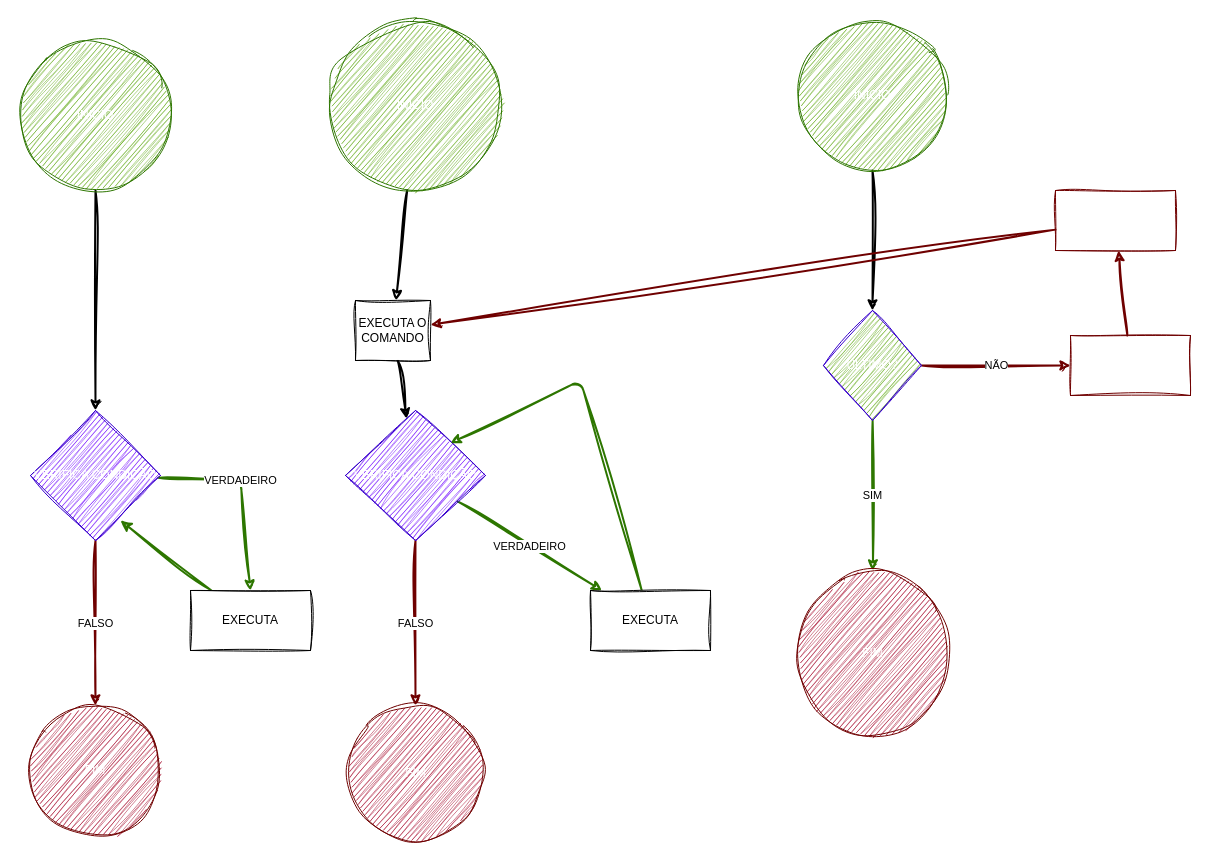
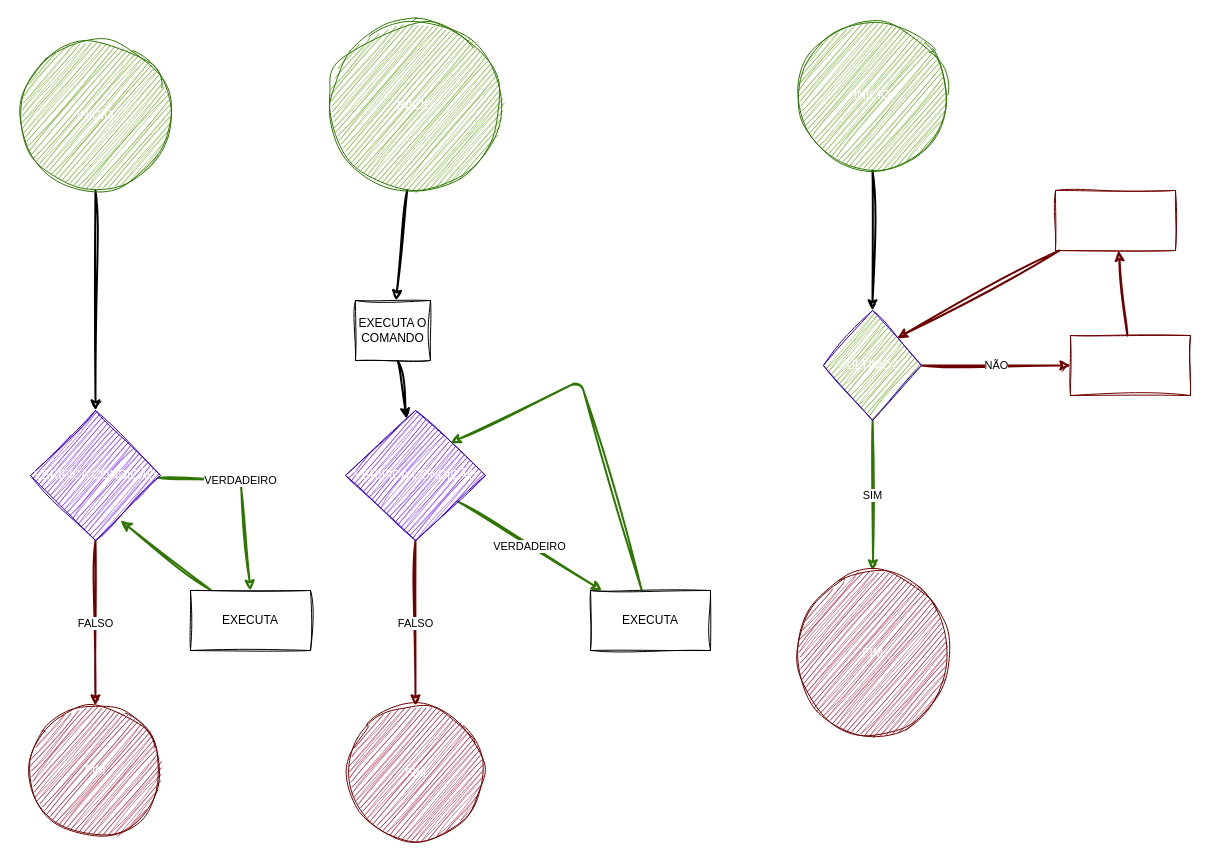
  <mxCell id="0" />
  <mxCell id="1" parent="0" />
  <mxCell id="2" style="edgeStyle=none;html=1;sketch=1;curveFitting=1;jiggle=2;strokeWidth=2;" edge="1" parent="1" source="3" target="6"><mxGeometry relative="1" as="geometry" /></mxCell>
  <mxCell id="3" value="INICIO" style="ellipse;whiteSpace=wrap;html=1;aspect=fixed;fillColor=#60a917;fontColor=#ffffff;strokeColor=#2D7600;sketch=1;curveFitting=1;jiggle=2;" vertex="1" parent="1"><mxGeometry x="20" y="40" width="150" height="150" as="geometry" /></mxCell>
  <mxCell id="4" value="FALSO" style="edgeStyle=none;html=1;exitX=0.5;exitY=1;exitDx=0;exitDy=0;fillColor=#a20025;strokeColor=#6F0000;sketch=1;curveFitting=1;jiggle=2;strokeWidth=2;" edge="1" parent="1" source="6" target="7"><mxGeometry relative="1" as="geometry" /></mxCell>
  <mxCell id="5" value="VERDADEIRO" style="edgeStyle=none;html=1;entryX=0.5;entryY=0;entryDx=0;entryDy=0;fillColor=#60a917;strokeColor=#2D7600;sketch=1;curveFitting=1;jiggle=2;jumpSize=11;strokeWidth=2;" edge="1" parent="1" source="6" target="17"><mxGeometry x="-0.147" relative="1" as="geometry"><Array as="points"><mxPoint x="240" y="480" /></Array><mxPoint as="offset" /></mxGeometry></mxCell>
  <mxCell id="6" value="VERIFICA CONDIÇÃO" style="rhombus;whiteSpace=wrap;html=1;fillColor=#6a00ff;fontColor=#ffffff;strokeColor=#3700CC;sketch=1;curveFitting=1;jiggle=2;" vertex="1" parent="1"><mxGeometry x="30" y="410" width="130" height="130" as="geometry" /></mxCell>
  <mxCell id="7" value="FIM" style="ellipse;whiteSpace=wrap;html=1;aspect=fixed;fillColor=#a20025;fontColor=#ffffff;strokeColor=#6F0000;sketch=1;curveFitting=1;jiggle=2;" vertex="1" parent="1"><mxGeometry x="30" y="705" width="130" height="130" as="geometry" /></mxCell>
  <mxCell id="8" value="" style="edgeStyle=none;html=1;sketch=1;curveFitting=1;jiggle=2;strokeWidth=2;" edge="1" parent="1" source="9" target="11"><mxGeometry relative="1" as="geometry" /></mxCell>
  <mxCell id="9" value="INICIO" style="ellipse;whiteSpace=wrap;html=1;aspect=fixed;fillColor=#60a917;fontColor=#ffffff;strokeColor=#2D7600;sketch=1;curveFitting=1;jiggle=2;" vertex="1" parent="1"><mxGeometry x="330" y="20" width="170" height="170" as="geometry" /></mxCell>
  <mxCell id="10" value="" style="edgeStyle=none;html=1;sketch=1;curveFitting=1;jiggle=2;strokeWidth=2;" edge="1" parent="1" source="11" target="14"><mxGeometry relative="1" as="geometry" /></mxCell>
  <mxCell id="11" value="EXECUTA O COMANDO" style="whiteSpace=wrap;html=1;sketch=1;curveFitting=1;jiggle=2;" vertex="1" parent="1"><mxGeometry x="355" y="300" width="75" height="60" as="geometry" /></mxCell>
  <mxCell id="12" value="FALSO" style="edgeStyle=none;html=1;fillColor=#a20025;strokeColor=#6F0000;sketch=1;curveFitting=1;jiggle=2;strokeWidth=2;" edge="1" parent="1" source="14" target="15"><mxGeometry relative="1" as="geometry" /></mxCell>
  <mxCell id="13" value="VERDADEIRO" style="edgeStyle=none;html=1;fillColor=#60a917;strokeColor=#2D7600;sketch=1;curveFitting=1;jiggle=2;strokeWidth=2;" edge="1" parent="1" source="14" target="19"><mxGeometry relative="1" as="geometry"><mxPoint x="620" y="475" as="targetPoint" /></mxGeometry></mxCell>
  <mxCell id="14" value="VERIFICA CONDIÇÃO" style="rhombus;whiteSpace=wrap;html=1;fillColor=#6a00ff;fontColor=#ffffff;strokeColor=#3700CC;sketch=1;curveFitting=1;jiggle=2;" vertex="1" parent="1"><mxGeometry x="345" y="410" width="140" height="130" as="geometry" /></mxCell>
  <mxCell id="15" value="FIM" style="ellipse;whiteSpace=wrap;html=1;fillColor=#a20025;fontColor=#ffffff;strokeColor=#6F0000;sketch=1;curveFitting=1;jiggle=2;" vertex="1" parent="1"><mxGeometry x="347.5" y="705" width="135" height="135" as="geometry" /></mxCell>
  <mxCell id="16" style="edgeStyle=none;html=1;entryX=0.692;entryY=0.846;entryDx=0;entryDy=0;entryPerimeter=0;fillColor=#60a917;strokeColor=#2D7600;sketch=1;curveFitting=1;jiggle=2;endSize=7;strokeWidth=2;" edge="1" parent="1" source="17" target="6"><mxGeometry relative="1" as="geometry" /></mxCell>
  <mxCell id="17" value="EXECUTA" style="rounded=0;whiteSpace=wrap;html=1;sketch=1;curveFitting=1;jiggle=2;" vertex="1" parent="1"><mxGeometry x="190" y="590" width="120" height="60" as="geometry" /></mxCell>
  <mxCell id="18" style="edgeStyle=none;html=1;entryX=1;entryY=0;entryDx=0;entryDy=0;fillColor=#60a917;strokeColor=#2D7600;sketch=1;curveFitting=1;jiggle=2;strokeWidth=2;" edge="1" parent="1" source="19" target="14"><mxGeometry relative="1" as="geometry"><Array as="points"><mxPoint x="580" y="380" /></Array></mxGeometry></mxCell>
  <mxCell id="19" value="EXECUTA" style="rounded=0;whiteSpace=wrap;html=1;sketch=1;curveFitting=1;jiggle=2;" vertex="1" parent="1"><mxGeometry x="590" y="590" width="120" height="60" as="geometry" /></mxCell>
  <mxCell id="20" value="" style="edgeStyle=none;html=1;entryX=0.5;entryY=0;entryDx=0;entryDy=0;sketch=1;curveFitting=1;jiggle=2;strokeWidth=2;" edge="1" parent="1" source="21" target="24"><mxGeometry relative="1" as="geometry"><mxPoint x="872" y="290" as="targetPoint" /></mxGeometry></mxCell>
  <mxCell id="21" value="INICIO" style="ellipse;whiteSpace=wrap;html=1;aspect=fixed;fillColor=#60a917;fontColor=#ffffff;strokeColor=#2D7600;sketch=1;curveFitting=1;jiggle=2;" vertex="1" parent="1"><mxGeometry x="797" y="20" width="150" height="150" as="geometry" /></mxCell>
  <mxCell id="22" value="NÃO" style="edgeStyle=none;html=1;exitX=1;exitY=0.5;exitDx=0;exitDy=0;fillColor=#a20025;strokeColor=#6F0000;sketch=1;curveFitting=1;jiggle=2;strokeWidth=2;" edge="1" parent="1" source="24" target="26"><mxGeometry relative="1" as="geometry"><mxPoint x="1130" y="365" as="targetPoint" /></mxGeometry></mxCell>
  <mxCell id="23" value="SIM" style="edgeStyle=none;html=1;fillColor=#60a917;strokeColor=#2D7600;sketch=1;curveFitting=1;jiggle=2;strokeWidth=2;" edge="1" parent="1" source="24" target="29"><mxGeometry relative="1" as="geometry" /></mxCell>
  <mxCell id="24" value="ULTIMO?" style="rhombus;whiteSpace=wrap;html=1;fillColor=#60a917;fontColor=#ffffff;strokeColor=#3700CC;sketch=1;curveFitting=1;jiggle=2;" vertex="1" parent="1"><mxGeometry x="823" y="310" width="98" height="110" as="geometry" /></mxCell>
  <mxCell id="25" value="" style="edgeStyle=none;html=1;sketch=1;curveFitting=1;jiggle=2;strokeWidth=2;fillColor=#a20025;strokeColor=#6F0000;" edge="1" parent="1" source="26" target="28"><mxGeometry relative="1" as="geometry" /></mxCell>
  <mxCell id="26" value="EXECUTA" style="rounded=0;whiteSpace=wrap;html=1;sketch=1;curveFitting=1;jiggle=2;fillColor=none;fontColor=#ffffff;strokeColor=#6F0000;gradientColor=default;" vertex="1" parent="1"><mxGeometry x="1070" y="335" width="120" height="60" as="geometry" /></mxCell>
- <mxCell id="27" style="edgeStyle=none;html=1;sketch=1;curveFitting=1;jiggle=2;strokeWidth=2;fillColor=#a20025;strokeColor=#6F0000;" edge="1" parent="1" source="28" target="11"><mxGeometry relative="1" as="geometry" /></mxCell>
+ <mxCell id="27" style="edgeStyle=none;html=1;entryX=1;entryY=0;entryDx=0;entryDy=0;sketch=1;curveFitting=1;jiggle=2;strokeWidth=2;fillColor=#a20025;strokeColor=#6F0000;" edge="1" parent="1" source="28" target="24"><mxGeometry relative="1" as="geometry" /></mxCell>
  <mxCell id="28" value="INCREMENTA" style="rounded=0;whiteSpace=wrap;html=1;sketch=1;curveFitting=1;jiggle=2;fillColor=none;fontColor=#ffffff;strokeColor=#6F0000;" vertex="1" parent="1"><mxGeometry x="1055" y="190" width="120" height="60" as="geometry" /></mxCell>
  <mxCell id="29" value="FIM" style="ellipse;whiteSpace=wrap;html=1;fillColor=#a20025;fontColor=#ffffff;strokeColor=#6F0000;sketch=1;curveFitting=1;jiggle=2;" vertex="1" parent="1"><mxGeometry x="797" y="570" width="151" height="165" as="geometry" /></mxCell>
